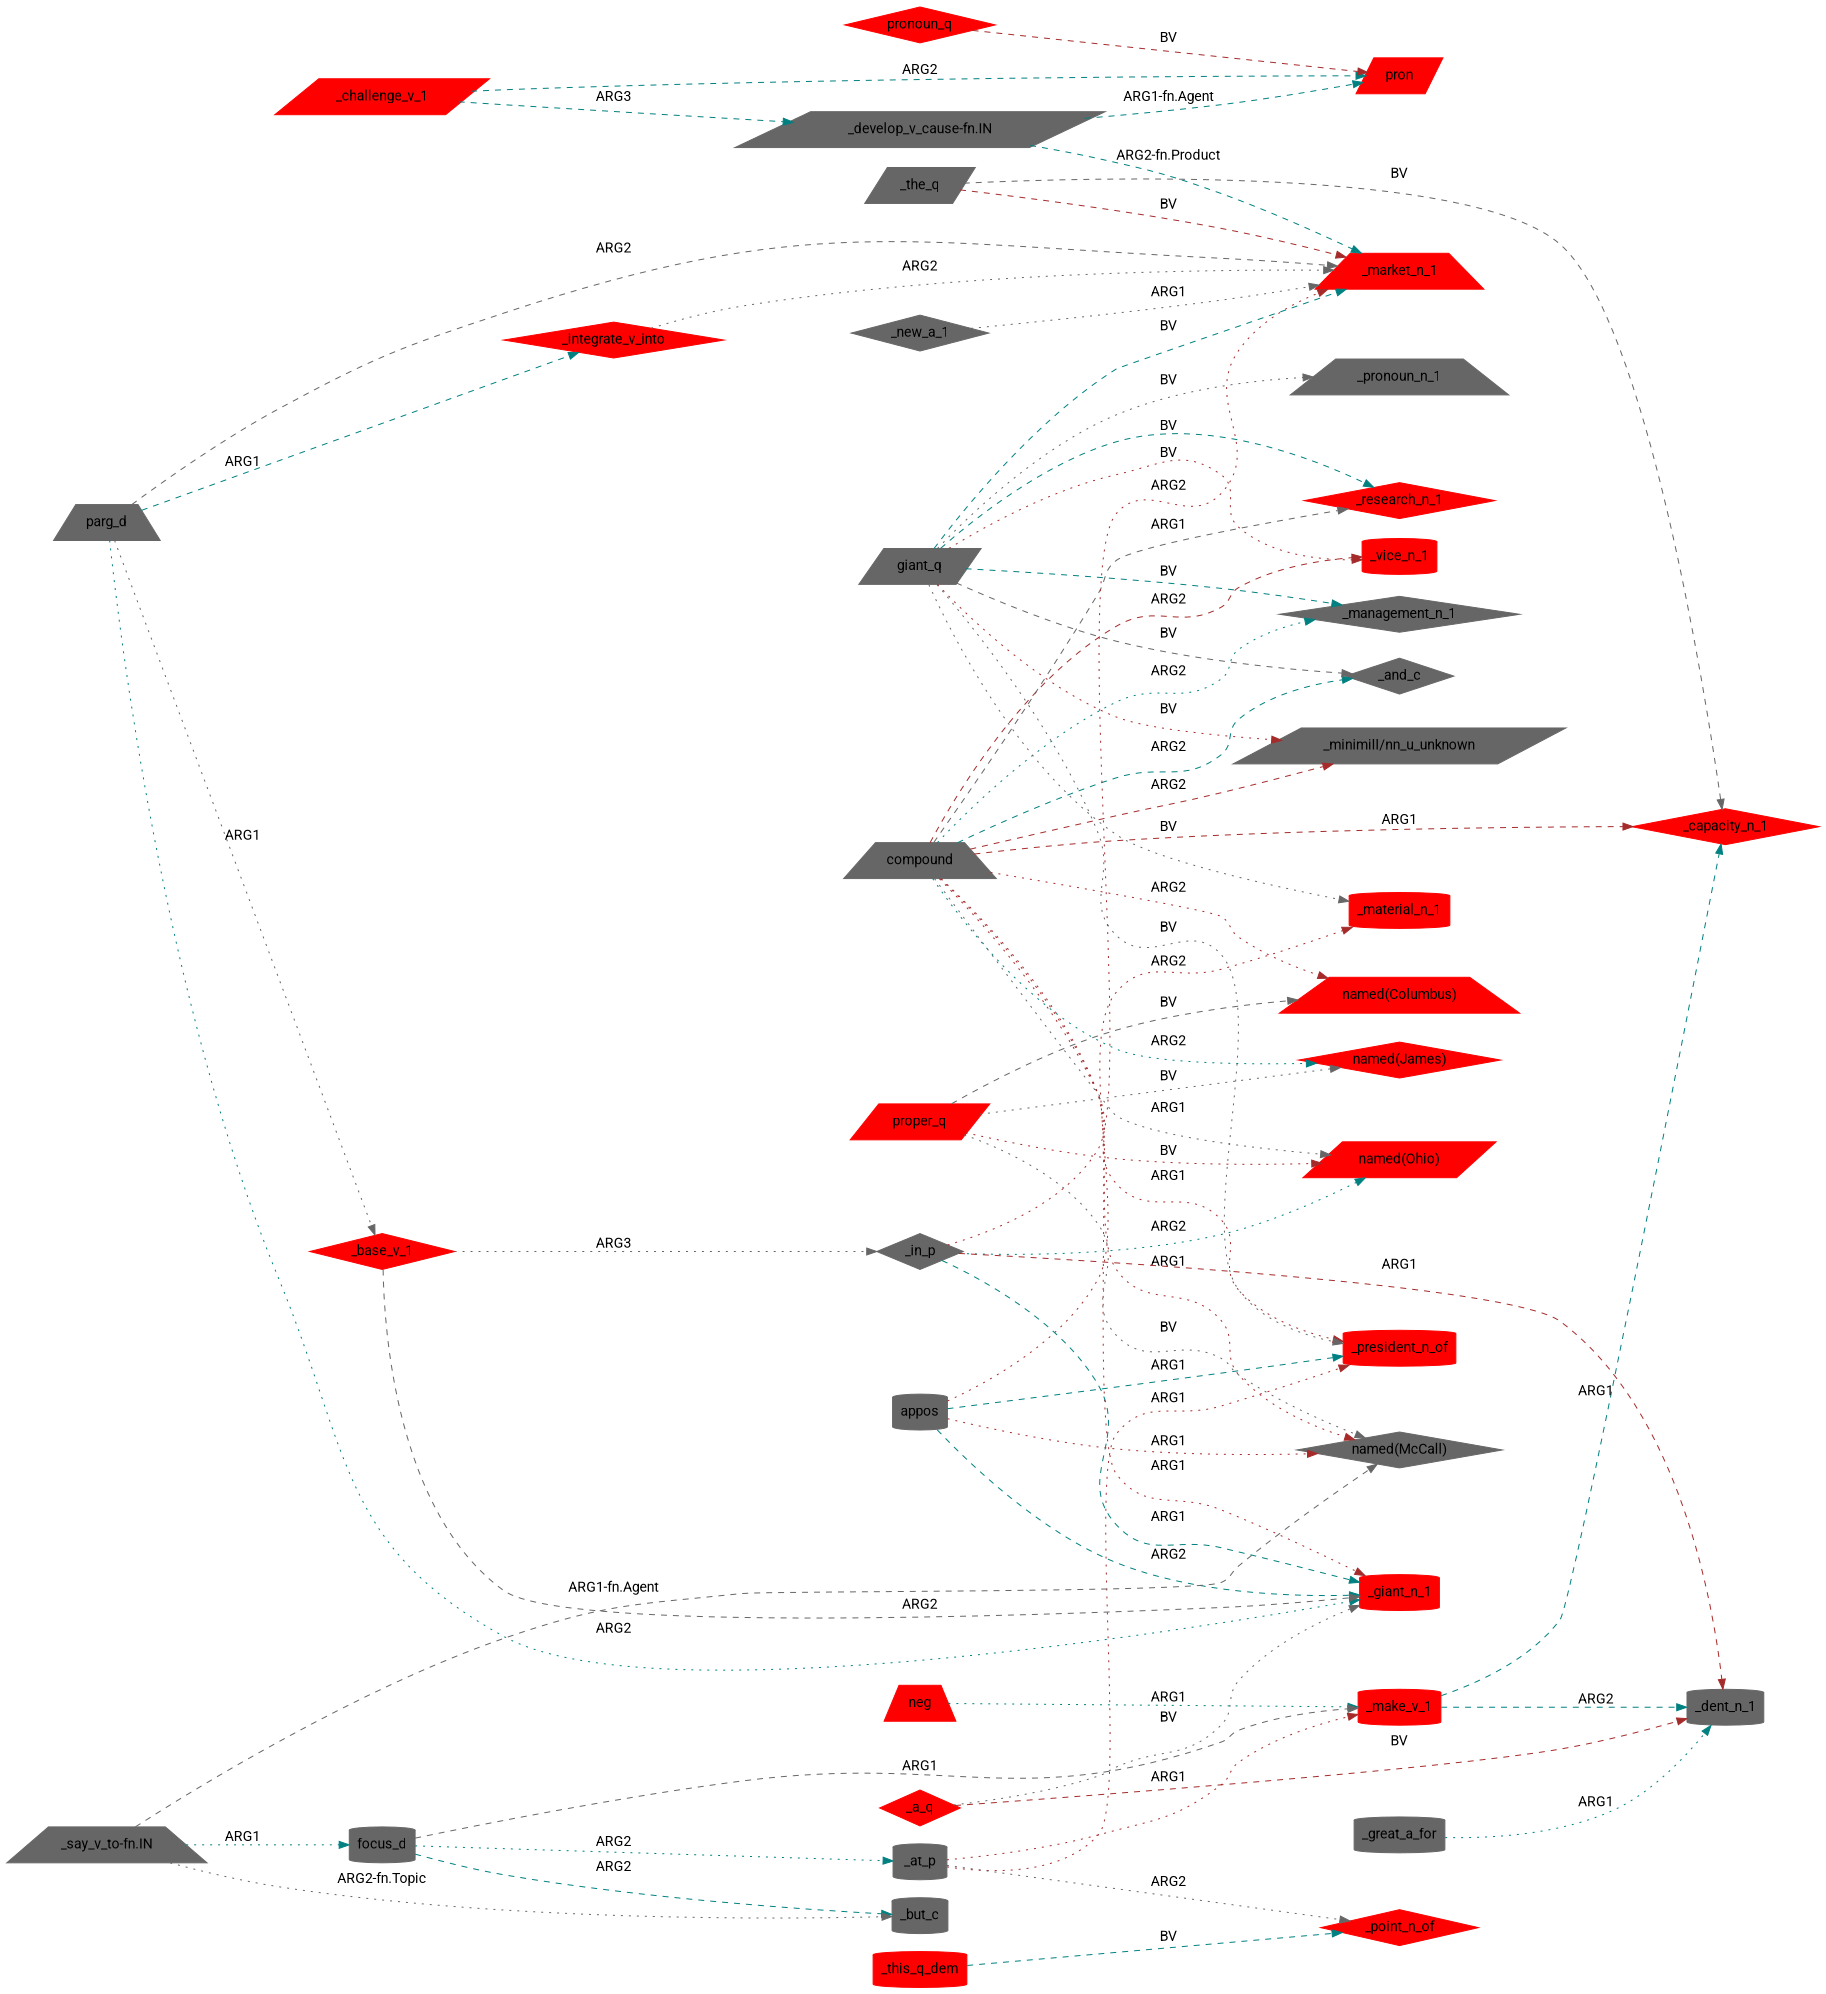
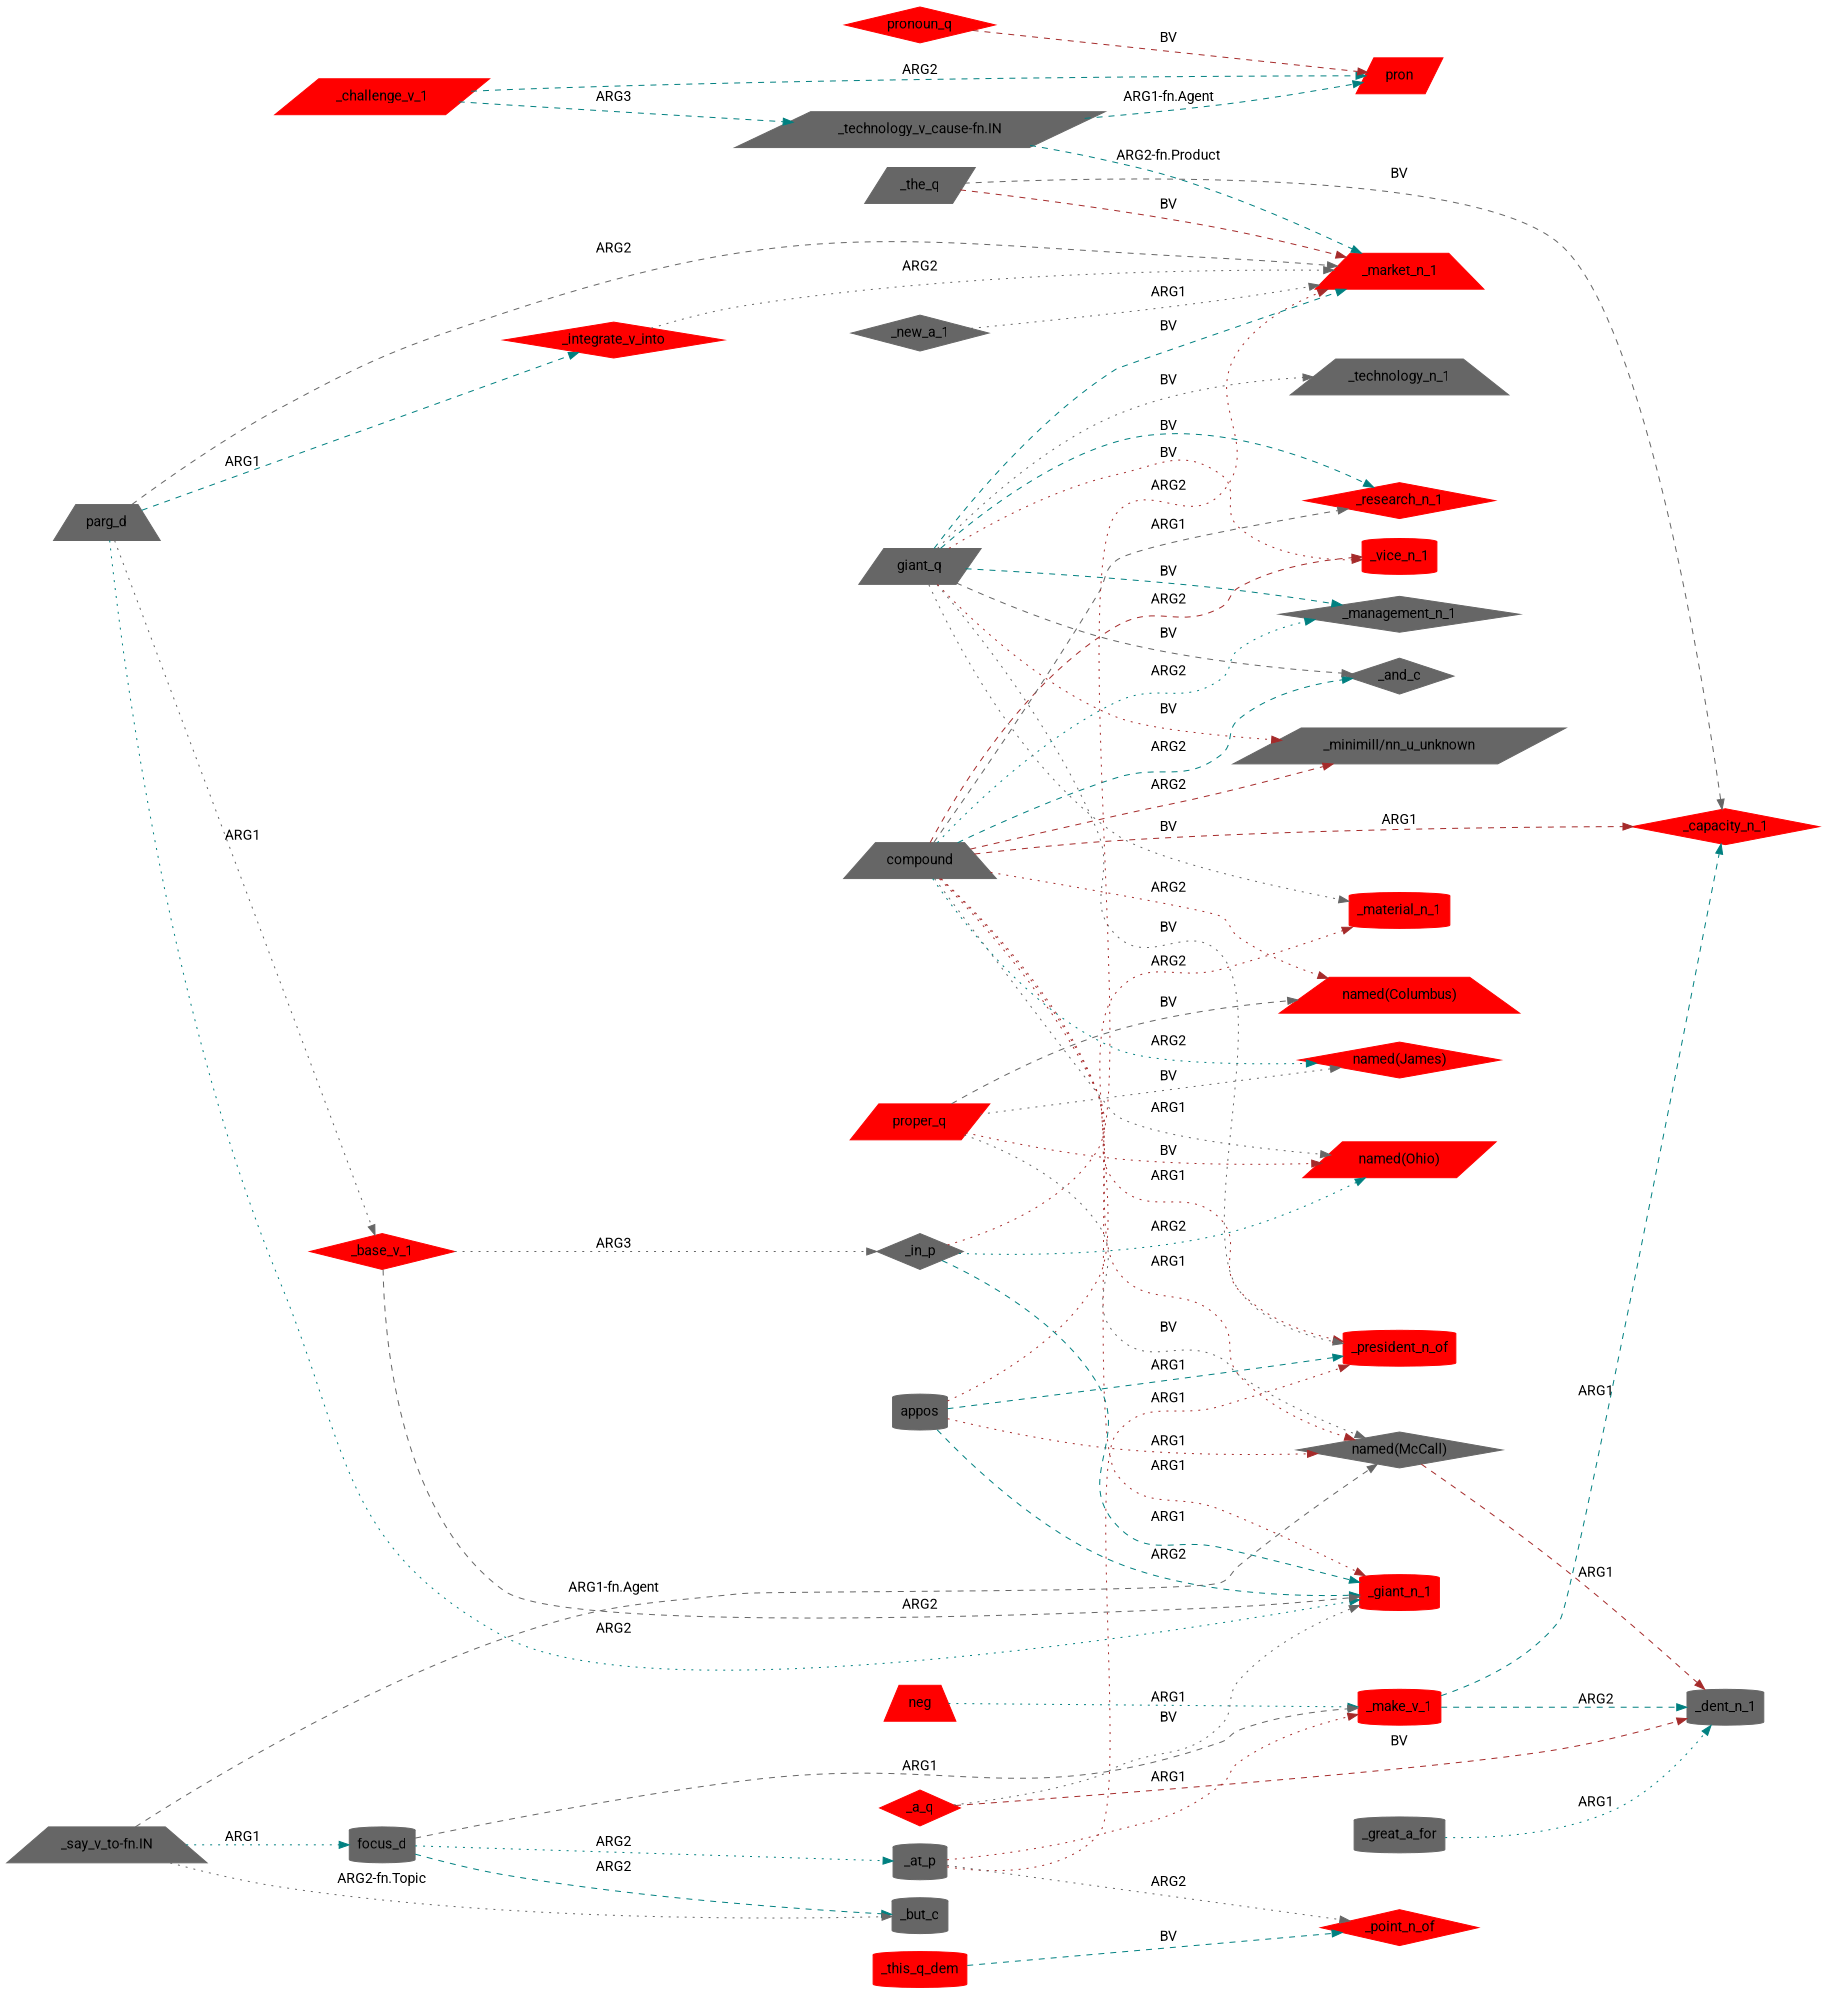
  digraph {
    fontname=Roboto
    rankdir=LR
    node [color=red fontname=Roboto shape=diamond style=filled]
    edge [color=teal fontname=Roboto style=dotted]
    compound [color=gray40 shape=trapezium]
    "named(Ohio)" [shape=parallelogram]
    _capacity_n_1
    _vice_n_1 [shape=cylinder]
    _giant_n_1 [shape=cylinder]
    _president_n_of [shape=cylinder]
    _research_n_1
    "named(McCall)" [color=gray40]
    "named(James)"
    _management_n_1 [color=gray40]
    _and_c [color=gray40]
    "named(Columbus)" [shape=trapezium]
    "_minimill/nn_u_unknown" [color=gray40 shape=parallelogram]
    _challenge_v_1 [shape=parallelogram]
-   "_develop_v_cause-fn.IN" [color=gray40 shape=parallelogram]
+   "_develop_v_cause-fn.IN" [color=gray40 shape=parallelogram label="_technology_v_cause-fn.IN"]
    pron [shape=parallelogram]
    _market_n_1 [shape=trapezium]
    neg [shape=trapezium]
    _make_v_1 [shape=cylinder]
    _dent_n_1 [color=gray40 shape=cylinder]
    appos [color=gray40 shape=cylinder]
    _material_n_1 [shape=cylinder]
    parg_d [color=gray40 shape=trapezium]
    _base_v_1
    _integrate_v_into
    _in_p [color=gray40]
    _at_p [color=gray40 shape=cylinder]
    _point_n_of
    _the_q [color=gray40 shape=parallelogram]
    focus_d [color=gray40 shape=cylinder]
    _but_c [color=gray40 shape=cylinder]
    "_say_v_to-fn.IN" [color=gray40 shape=trapezium]
    _great_a_for [color=gray40 shape=cylinder]
    _a_q
    n35 [color=gray40 label=giant_q shape=parallelogram]
-   _technology_n_1 [color=gray40 shape=trapezium label=_pronoun_n_1]
+   _technology_n_1 [color=gray40 shape=trapezium]
    proper_q [shape=parallelogram]
    _this_q_dem [shape=cylinder]
    pronoun_q
    _new_a_1 [color=gray40]
    compound -> "named(Ohio)" [color=gray40 label=ARG1]
    compound -> _capacity_n_1 [color=brown label=ARG1 style=dashed]
    compound -> _vice_n_1 [color=brown label=ARG2 style=dashed]
    compound -> _giant_n_1 [color=brown label=ARG1]
    compound -> _president_n_of [color=brown label=ARG1]
    compound -> _research_n_1 [color=gray40 label=ARG1 style=dashed]
    compound -> "named(McCall)" [color=brown label=ARG1]
    compound -> "named(James)" [label=ARG2]
    compound -> _management_n_1 [label=ARG2]
    compound -> _and_c [label=ARG2 style=dashed]
    compound -> "named(Columbus)" [color=brown label=ARG2]
    compound -> "_minimill/nn_u_unknown" [color=brown label=ARG2 style=dashed]
    _challenge_v_1 -> "_develop_v_cause-fn.IN" [label=ARG3 style=dashed]
    _challenge_v_1 -> pron [label=ARG2 style=dashed]
    "_develop_v_cause-fn.IN" -> pron [label="ARG1-fn.Agent" style=dashed]
    "_develop_v_cause-fn.IN" -> _market_n_1 [label="ARG2-fn.Product" style=dashed]
    neg -> _make_v_1 [label=ARG1]
    _make_v_1 -> _capacity_n_1 [label=ARG1 style=dashed]
    _make_v_1 -> _dent_n_1 [label=ARG2 style=dashed]
    appos -> _giant_n_1 [label=ARG2 style=dashed]
    appos -> _president_n_of [label=ARG1 style=dashed]
    appos -> "named(McCall)" [color=brown label=ARG1]
    appos -> _material_n_1 [color=brown label=ARG2]
    parg_d -> _giant_n_1 [label=ARG2]
    parg_d -> _market_n_1 [color=gray40 label=ARG2 style=dashed]
    parg_d -> _base_v_1 [color=gray40 label=ARG1]
    parg_d -> _integrate_v_into [label=ARG1 style=dashed]
    _base_v_1 -> _giant_n_1 [color=gray40 label=ARG2 style=dashed]
    _base_v_1 -> _in_p [color=gray40 label=ARG3]
    _integrate_v_into -> _market_n_1 [color=gray40 label=ARG2]
    _in_p -> "named(Ohio)" [label=ARG2]
    _in_p -> _giant_n_1 [label=ARG1 style=dashed]
    _in_p -> _market_n_1 [color=brown label=ARG2]
-   _in_p -> _dent_n_1 [color=brown label=ARG1 style=dashed]
+   "named(McCall)" -> _dent_n_1 [color=brown label=ARG1 style=dashed]
    _at_p -> _president_n_of [color=brown label=ARG1]
    _at_p -> _make_v_1 [color=brown label=ARG1]
    _at_p -> _point_n_of [color=gray40 label=ARG2]
    _the_q -> _capacity_n_1 [color=gray40 label=BV style=dashed]
    _the_q -> _market_n_1 [color=brown label=BV style=dashed]
    focus_d -> _make_v_1 [color=gray40 label=ARG1 style=dashed]
    focus_d -> _at_p [label=ARG2]
    focus_d -> _but_c [label=ARG2 style=dashed]
    "_say_v_to-fn.IN" -> "named(McCall)" [color=gray40 label="ARG1-fn.Agent" style=dashed]
    "_say_v_to-fn.IN" -> focus_d [label=ARG1]
    "_say_v_to-fn.IN" -> _but_c [color=gray40 label="ARG2-fn.Topic"]
    _great_a_for -> _dent_n_1 [label=ARG1]
    _a_q -> _giant_n_1 [color=gray40 label=BV]
    _a_q -> _dent_n_1 [color=brown label=BV style=dashed]
    n35 -> _vice_n_1 [color=brown label=BV]
    n35 -> _president_n_of [color=gray40 label=BV]
    n35 -> _research_n_1 [label=BV style=dashed]
    n35 -> _management_n_1 [label=BV style=dashed]
    n35 -> _and_c [color=gray40 label=BV style=dashed]
    n35 -> "_minimill/nn_u_unknown" [color=brown label=BV]
    n35 -> _market_n_1 [label=BV style=dashed]
    n35 -> _material_n_1 [color=gray40 label=BV]
    n35 -> _technology_n_1 [color=gray40 label=BV]
    proper_q -> "named(Ohio)" [color=brown label=BV]
    proper_q -> "named(McCall)" [color=gray40 label=BV]
    proper_q -> "named(James)" [color=gray40 label=BV]
    proper_q -> "named(Columbus)" [color=gray40 label=BV style=dashed]
    _this_q_dem -> _point_n_of [label=BV style=dashed]
    pronoun_q -> pron [color=brown label=BV style=dashed]
    _new_a_1 -> _market_n_1 [color=gray40 label=ARG1]
  }
